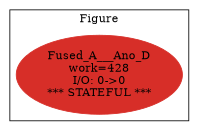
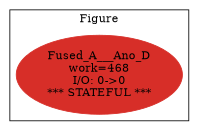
  digraph {
-   n1 [color="0.00555,0.81,0.84" label="Fused_A___Ano_D\nwork=428\nI/O: 0->0\n*** STATEFUL ***" style=filled]
+   n1 [color="0.00555,0.81,0.84" label="Fused_A___Ano_D\nwork=468\nI/O: 0->0\n*** STATEFUL ***" style=filled]
    subgraph cluster_1 {
      color=black
      label=Figure
      n1
    }
  }
